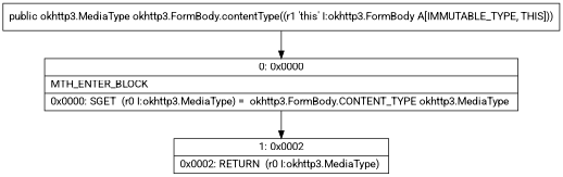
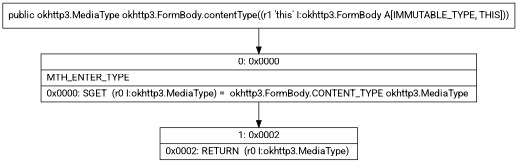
  digraph {
    fontname=Roboto
    node [shape=record fontname=Roboto]
    edge [fontname=Roboto]
-   n1 [label="{0\:\ 0x0000|MTH_ENTER_BLOCK\l|0x0000: SGET  (r0 I:okhttp3.MediaType) =  okhttp3.FormBody.CONTENT_TYPE okhttp3.MediaType \l}"]
+   n1 [label="{0\:\ 0x0000|MTH_ENTER_TYPE\l|0x0000: SGET  (r0 I:okhttp3.MediaType) =  okhttp3.FormBody.CONTENT_TYPE okhttp3.MediaType \l}"]
    n2 [label="{1\:\ 0x0002|0x0002: RETURN  (r0 I:okhttp3.MediaType) \l}"]
    n3 [label="{public okhttp3.MediaType okhttp3.FormBody.contentType((r1 'this' I:okhttp3.FormBody A[IMMUTABLE_TYPE, THIS])) }"]
    n1 -> n2
    n3 -> n1
  }
